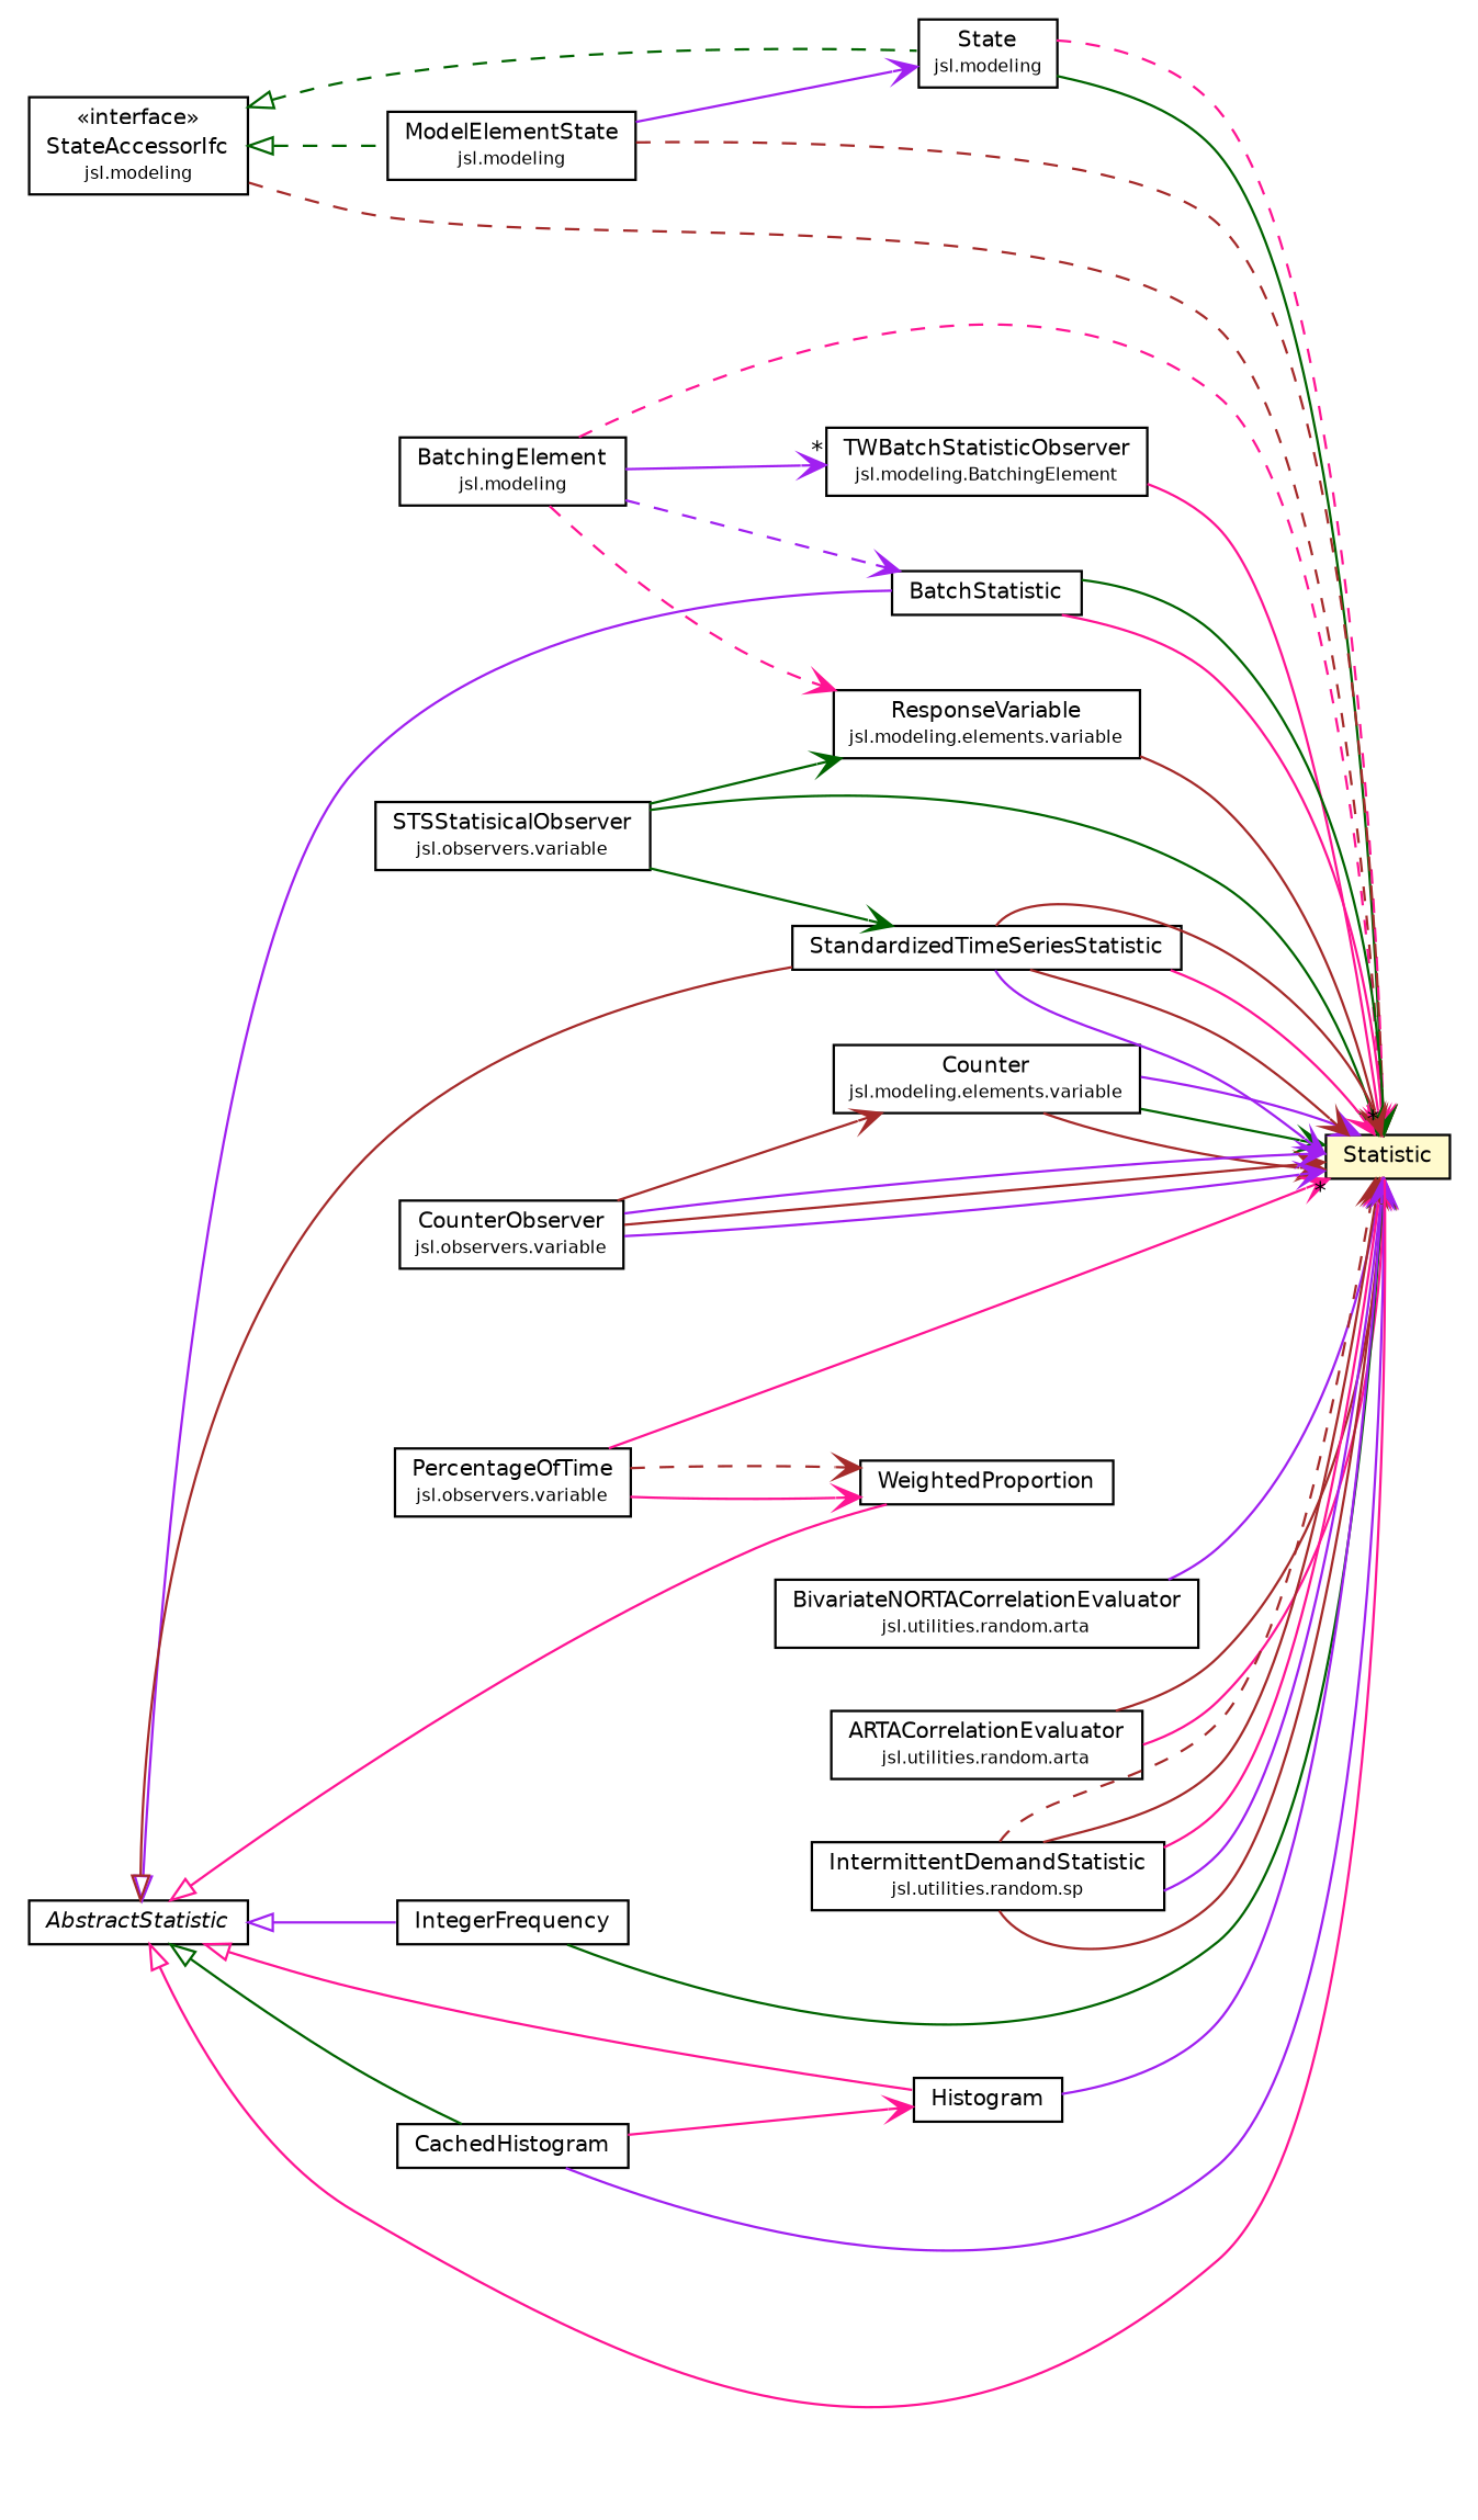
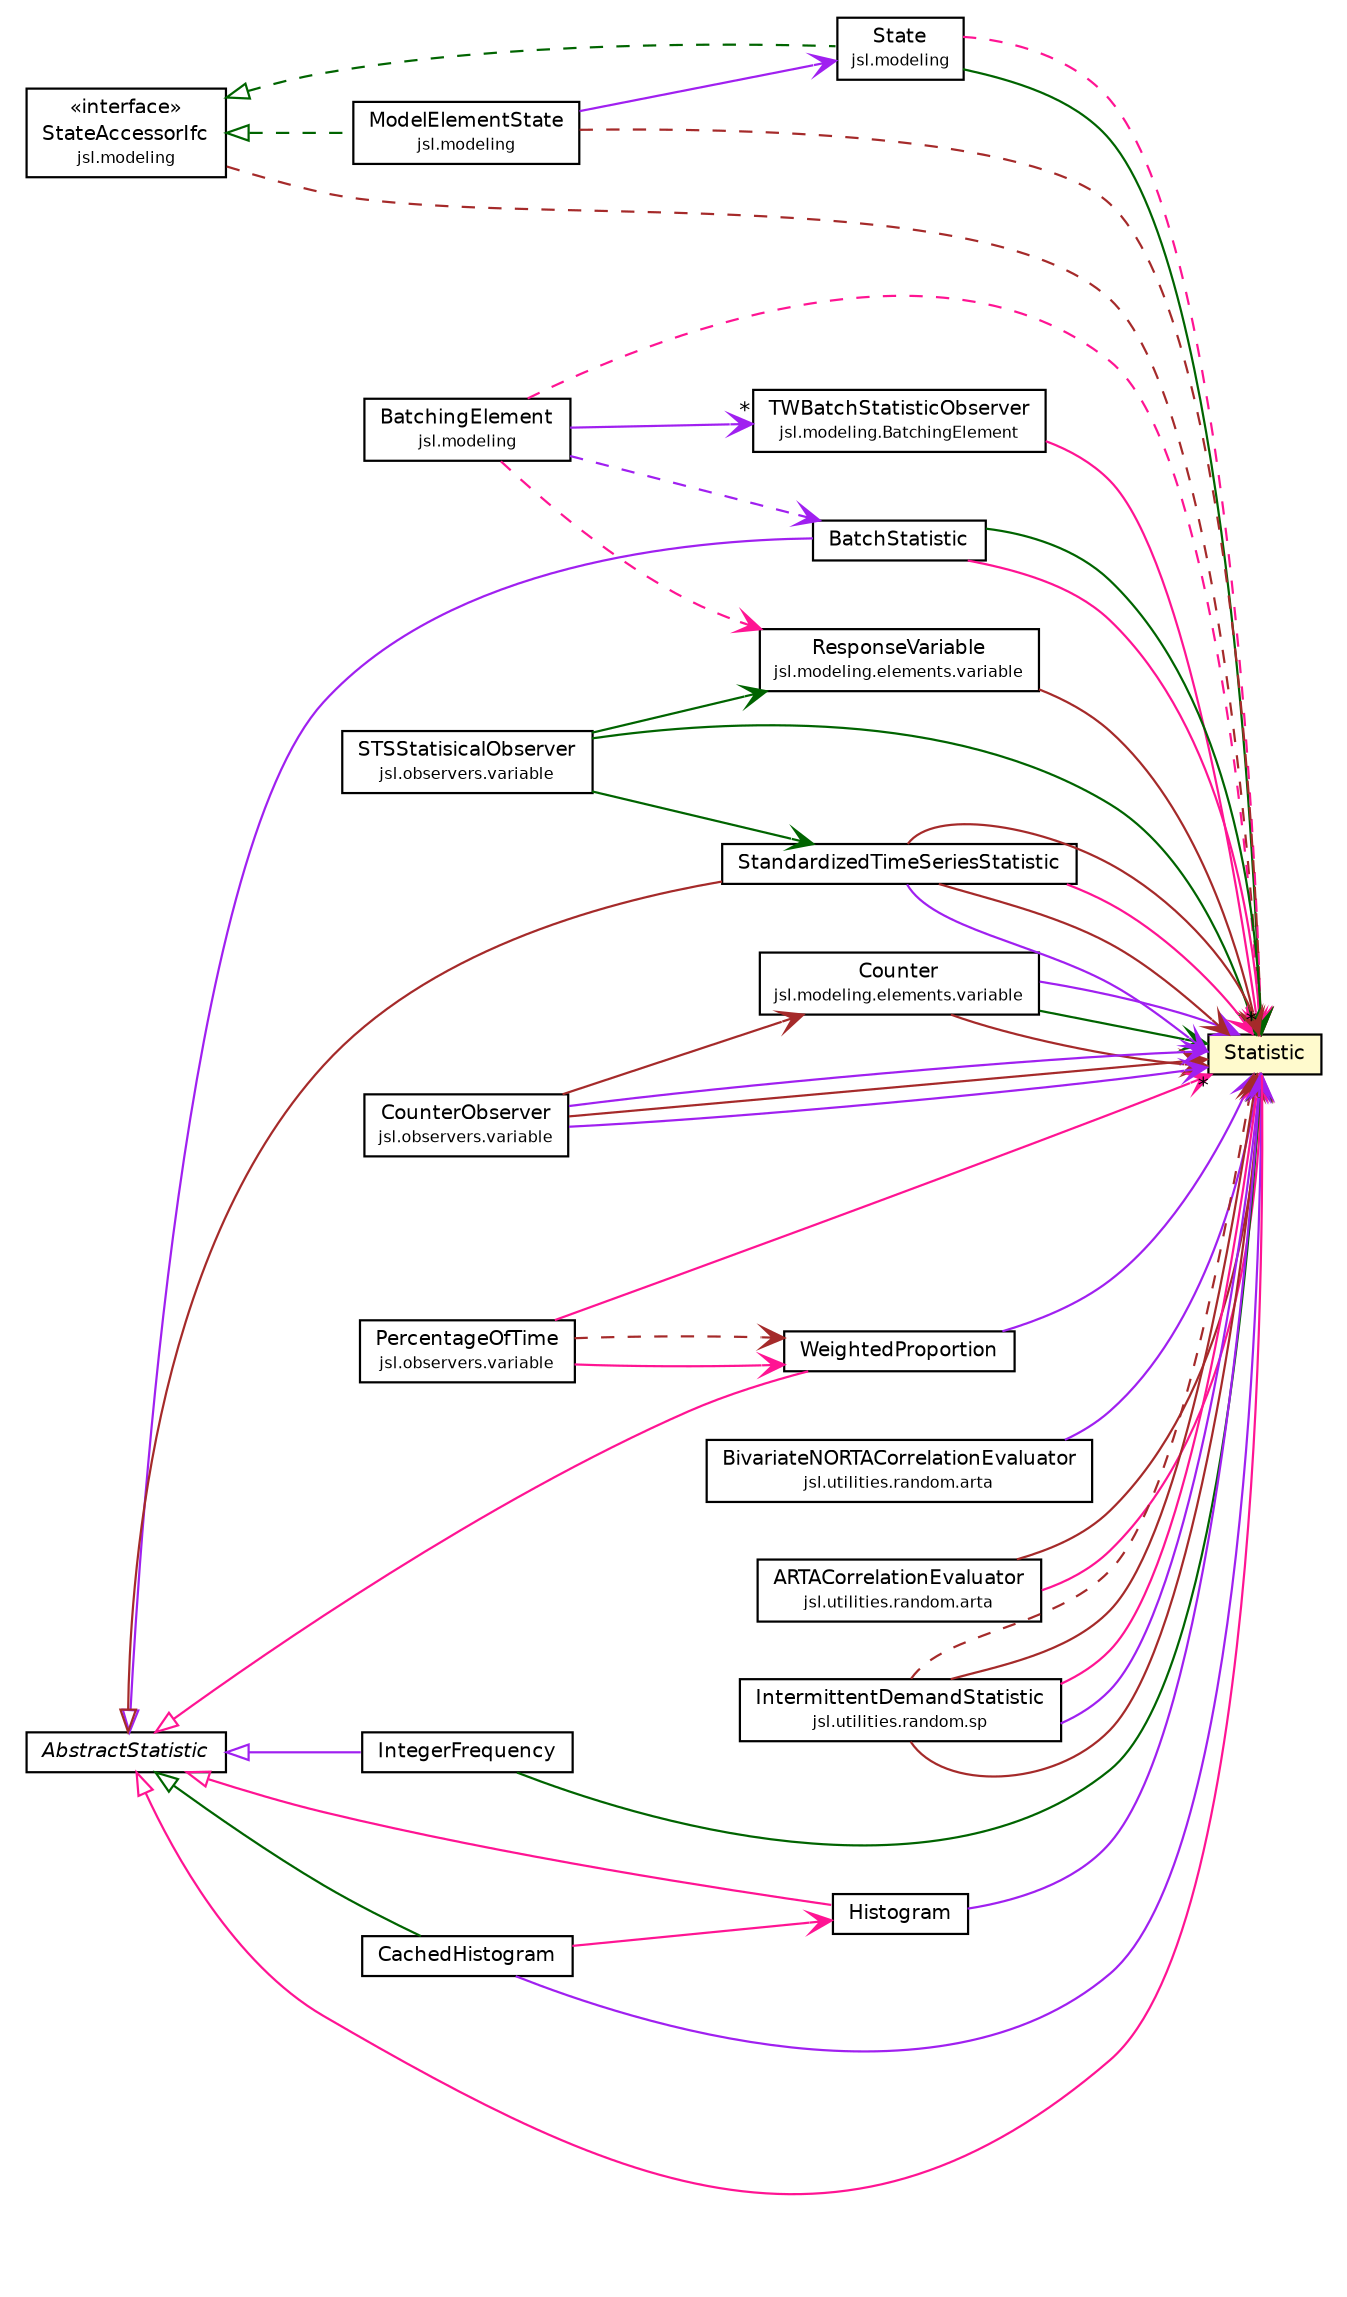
  digraph {
    nodesep=0.25
    rankdir=LR
    ranksep=0.5
    node [fontcolor=black fontname=Helvetica fontsize=9.0 shape=plaintext]
    edge [color=brown fontname=Helvetica fontsize=10.0 headport=p labelfontname=Helvetica labelfontsize=10 tailport=p arrowhead=open fontcolor=black]
    n1 [label=<<table title="jsl.modeling.StateAccessorIfc" border="0" cellborder="1" cellspacing="0" cellpadding="2" port="p" href="../../modeling/StateAccessorIfc.html"> 		<tr><td><table border="0" cellspacing="0" cellpadding="1"> <tr><td align="center" balign="center"> &#171;interface&#187; </td></tr> <tr><td align="center" balign="center"> StateAccessorIfc </td></tr> <tr><td align="center" balign="center"><font point-size="7.0"> jsl.modeling </font></td></tr> 		</table></td></tr> 		</table>>]
    n2 [label=<<table title="jsl.modeling.State" border="0" cellborder="1" cellspacing="0" cellpadding="2" port="p" href="../../modeling/State.html"> 		<tr><td><table border="0" cellspacing="0" cellpadding="1"> <tr><td align="center" balign="center"> State </td></tr> <tr><td align="center" balign="center"><font point-size="7.0"> jsl.modeling </font></td></tr> 		</table></td></tr> 		</table>>]
    n3 [label=<<table title="jsl.modeling.ModelElementState" border="0" cellborder="1" cellspacing="0" cellpadding="2" port="p" href="../../modeling/ModelElementState.html"> 		<tr><td><table border="0" cellspacing="0" cellpadding="1"> <tr><td align="center" balign="center"> ModelElementState </td></tr> <tr><td align="center" balign="center"><font point-size="7.0"> jsl.modeling </font></td></tr> 		</table></td></tr> 		</table>>]
    n4 [label=<<table title="jsl.utilities.statistic.Statistic" border="0" cellborder="1" cellspacing="0" cellpadding="2" port="p" bgcolor="lemonChiffon" href="./Statistic.html"> 		<tr><td><table border="0" cellspacing="0" cellpadding="1"> <tr><td align="center" balign="center"> Statistic </td></tr> 		</table></td></tr> 		</table>>]
    n5 [label=<<table title="jsl.modeling.BatchingElement" border="0" cellborder="1" cellspacing="0" cellpadding="2" port="p" href="../../modeling/BatchingElement.html"> 		<tr><td><table border="0" cellspacing="0" cellpadding="1"> <tr><td align="center" balign="center"> BatchingElement </td></tr> <tr><td align="center" balign="center"><font point-size="7.0"> jsl.modeling </font></td></tr> 		</table></td></tr> 		</table>>]
    n6 [label=<<table title="jsl.modeling.BatchingElement.TWBatchStatisticObserver" border="0" cellborder="1" cellspacing="0" cellpadding="2" port="p" href="../../modeling/BatchingElement.TWBatchStatisticObserver.html"> 		<tr><td><table border="0" cellspacing="0" cellpadding="1"> <tr><td align="center" balign="center"> TWBatchStatisticObserver </td></tr> <tr><td align="center" balign="center"><font point-size="7.0"> jsl.modeling.BatchingElement </font></td></tr> 		</table></td></tr> 		</table>>]
    n7 [label=<<table title="jsl.modeling.elements.variable.ResponseVariable" border="0" cellborder="1" cellspacing="0" cellpadding="2" port="p" href="../../modeling/elements/variable/ResponseVariable.html"> 		<tr><td><table border="0" cellspacing="0" cellpadding="1"> <tr><td align="center" balign="center"> ResponseVariable </td></tr> <tr><td align="center" balign="center"><font point-size="7.0"> jsl.modeling.elements.variable </font></td></tr> 		</table></td></tr> 		</table>>]
    n8 [label=<<table title="jsl.utilities.statistic.BatchStatistic" border="0" cellborder="1" cellspacing="0" cellpadding="2" port="p" href="./BatchStatistic.html"> 		<tr><td><table border="0" cellspacing="0" cellpadding="1"> <tr><td align="center" balign="center"> BatchStatistic </td></tr> 		</table></td></tr> 		</table>>]
    n9 [label=<<table title="jsl.modeling.elements.variable.Counter" border="0" cellborder="1" cellspacing="0" cellpadding="2" port="p" href="../../modeling/elements/variable/Counter.html"> 		<tr><td><table border="0" cellspacing="0" cellpadding="1"> <tr><td align="center" balign="center"> Counter </td></tr> <tr><td align="center" balign="center"><font point-size="7.0"> jsl.modeling.elements.variable </font></td></tr> 		</table></td></tr> 		</table>>]
    n10 [label=<<table title="jsl.observers.variable.STSStatisicalObserver" border="0" cellborder="1" cellspacing="0" cellpadding="2" port="p" href="../../observers/variable/STSStatisicalObserver.html"> 		<tr><td><table border="0" cellspacing="0" cellpadding="1"> <tr><td align="center" balign="center"> STSStatisicalObserver </td></tr> <tr><td align="center" balign="center"><font point-size="7.0"> jsl.observers.variable </font></td></tr> 		</table></td></tr> 		</table>>]
    n11 [label=<<table title="jsl.utilities.statistic.StandardizedTimeSeriesStatistic" border="0" cellborder="1" cellspacing="0" cellpadding="2" port="p" href="./StandardizedTimeSeriesStatistic.html"> 		<tr><td><table border="0" cellspacing="0" cellpadding="1"> <tr><td align="center" balign="center"> StandardizedTimeSeriesStatistic </td></tr> 		</table></td></tr> 		</table>>]
    n12 [label=<<table title="jsl.observers.variable.PercentageOfTime" border="0" cellborder="1" cellspacing="0" cellpadding="2" port="p" href="../../observers/variable/PercentageOfTime.html"> 		<tr><td><table border="0" cellspacing="0" cellpadding="1"> <tr><td align="center" balign="center"> PercentageOfTime </td></tr> <tr><td align="center" balign="center"><font point-size="7.0"> jsl.observers.variable </font></td></tr> 		</table></td></tr> 		</table>>]
    n13 [label=<<table title="jsl.utilities.statistic.WeightedProportion" border="0" cellborder="1" cellspacing="0" cellpadding="2" port="p" href="./WeightedProportion.html"> 		<tr><td><table border="0" cellspacing="0" cellpadding="1"> <tr><td align="center" balign="center"> WeightedProportion </td></tr> 		</table></td></tr> 		</table>>]
    n14 [label=<<table title="jsl.observers.variable.CounterObserver" border="0" cellborder="1" cellspacing="0" cellpadding="2" port="p" href="../../observers/variable/CounterObserver.html"> 		<tr><td><table border="0" cellspacing="0" cellpadding="1"> <tr><td align="center" balign="center"> CounterObserver </td></tr> <tr><td align="center" balign="center"><font point-size="7.0"> jsl.observers.variable </font></td></tr> 		</table></td></tr> 		</table>>]
    n15 [label=<<table title="jsl.utilities.random.arta.BivariateNORTACorrelationEvaluator" border="0" cellborder="1" cellspacing="0" cellpadding="2" port="p" href="../random/arta/BivariateNORTACorrelationEvaluator.html"> 		<tr><td><table border="0" cellspacing="0" cellpadding="1"> <tr><td align="center" balign="center"> BivariateNORTACorrelationEvaluator </td></tr> <tr><td align="center" balign="center"><font point-size="7.0"> jsl.utilities.random.arta </font></td></tr> 		</table></td></tr> 		</table>>]
    n16 [label=<<table title="jsl.utilities.random.arta.ARTACorrelationEvaluator" border="0" cellborder="1" cellspacing="0" cellpadding="2" port="p" href="../random/arta/ARTACorrelationEvaluator.html"> 		<tr><td><table border="0" cellspacing="0" cellpadding="1"> <tr><td align="center" balign="center"> ARTACorrelationEvaluator </td></tr> <tr><td align="center" balign="center"><font point-size="7.0"> jsl.utilities.random.arta </font></td></tr> 		</table></td></tr> 		</table>>]
    n17 [label=<<table title="jsl.utilities.random.sp.IntermittentDemandStatistic" border="0" cellborder="1" cellspacing="0" cellpadding="2" port="p" href="../random/sp/IntermittentDemandStatistic.html"> 		<tr><td><table border="0" cellspacing="0" cellpadding="1"> <tr><td align="center" balign="center"> IntermittentDemandStatistic </td></tr> <tr><td align="center" balign="center"><font point-size="7.0"> jsl.utilities.random.sp </font></td></tr> 		</table></td></tr> 		</table>>]
    n18 [label=<<table title="jsl.utilities.statistic.IntegerFrequency" border="0" cellborder="1" cellspacing="0" cellpadding="2" port="p" href="./IntegerFrequency.html"> 		<tr><td><table border="0" cellspacing="0" cellpadding="1"> <tr><td align="center" balign="center"> IntegerFrequency </td></tr> 		</table></td></tr> 		</table>>]
    n19 [label=<<table title="jsl.utilities.statistic.Histogram" border="0" cellborder="1" cellspacing="0" cellpadding="2" port="p" href="./Histogram.html"> 		<tr><td><table border="0" cellspacing="0" cellpadding="1"> <tr><td align="center" balign="center"> Histogram </td></tr> 		</table></td></tr> 		</table>>]
    n20 [label=<<table title="jsl.utilities.statistic.CachedHistogram" border="0" cellborder="1" cellspacing="0" cellpadding="2" port="p" href="./CachedHistogram.html"> 		<tr><td><table border="0" cellspacing="0" cellpadding="1"> <tr><td align="center" balign="center"> CachedHistogram </td></tr> 		</table></td></tr> 		</table>>]
    n21 [label=<<table title="jsl.utilities.statistic.AbstractStatistic" border="0" cellborder="1" cellspacing="0" cellpadding="2" port="p" href="./AbstractStatistic.html"> 		<tr><td><table border="0" cellspacing="0" cellpadding="1"> <tr><td align="center" balign="center"><font face="Helvetica-Oblique"> AbstractStatistic </font></td></tr> 		</table></td></tr> 		</table>>]
    n1 -> n2 [arrowtail=empty color=darkgreen dir=back fontsize=10 style=dashed arrowhead="" fontcolor=""]
    n1 -> n3 [arrowtail=empty color=darkgreen dir=back fontsize=10 style=dashed arrowhead="" fontcolor=""]
    n1 -> n4 [style=dashed]
    n2 -> n4 [color=darkgreen]
    n2 -> n4 [color=deeppink style=dashed]
    n3 -> n2 [color=purple]
    n3 -> n4 [style=dashed]
    n5 -> n4 [color=deeppink style=dashed]
    n5 -> n6 [color=purple headlabel="*"]
    n5 -> n7 [color=deeppink style=dashed]
    n5 -> n8 [color=purple style=dashed]
    n6 -> n4 [color=deeppink]
    n7 -> n4
    n8 -> n4 [color=deeppink]
    n8 -> n4 [color=darkgreen]
    n9 -> n4
    n9 -> n4 [color=darkgreen]
    n9 -> n4 [color=purple]
    n10 -> n4 [color=darkgreen]
    n10 -> n7 [color=darkgreen]
    n10 -> n11 [color=darkgreen]
    n11 -> n4 [color=purple]
    n11 -> n4
    n11 -> n4 [color=deeppink]
    n11 -> n4 [headlabel="*"]
    n12 -> n4 [color=deeppink headlabel="*"]
    n12 -> n13 [color=deeppink]
    n12 -> n13 [style=dashed]
+   n13 -> n4 [color=purple]
    n14 -> n4
    n14 -> n4 [color=purple]
    n14 -> n4 [color=purple]
    n14 -> n9
    n15 -> n4 [color=purple]
    n16 -> n4 [color=deeppink]
    n16 -> n4
    n17 -> n4
    n17 -> n4 [color=purple]
    n17 -> n4 [color=deeppink]
    n17 -> n4
    n17 -> n4 [style=dashed]
    n18 -> n4 [color=darkgreen]
    n19 -> n4 [color=purple]
    n20 -> n4 [color=purple]
    n20 -> n19 [color=deeppink]
    n21 -> n4 [arrowtail=empty color=deeppink dir=back fontsize=10 arrowhead="" fontcolor=""]
    n21 -> n8 [arrowtail=empty color=purple dir=back fontsize=10 arrowhead="" fontcolor=""]
    n21 -> n11 [arrowtail=empty dir=back fontsize=10 arrowhead="" fontcolor=""]
    n21 -> n13 [arrowtail=empty color=deeppink dir=back fontsize=10 arrowhead="" fontcolor=""]
    n21 -> n18 [arrowtail=empty color=purple dir=back fontsize=10 arrowhead="" fontcolor=""]
    n21 -> n19 [arrowtail=empty color=deeppink dir=back fontsize=10 arrowhead="" fontcolor=""]
    n21 -> n20 [arrowtail=empty color=darkgreen dir=back fontsize=10 arrowhead="" fontcolor=""]
  }
